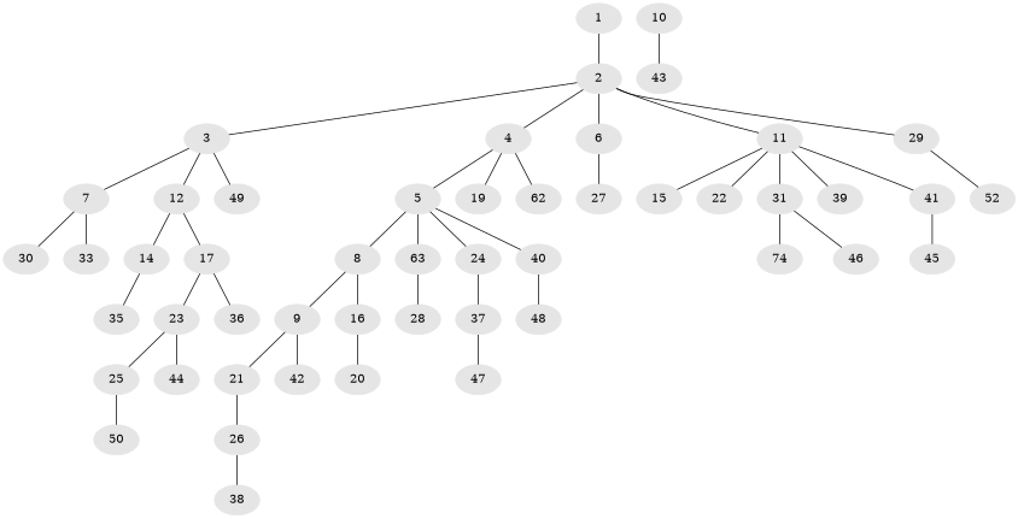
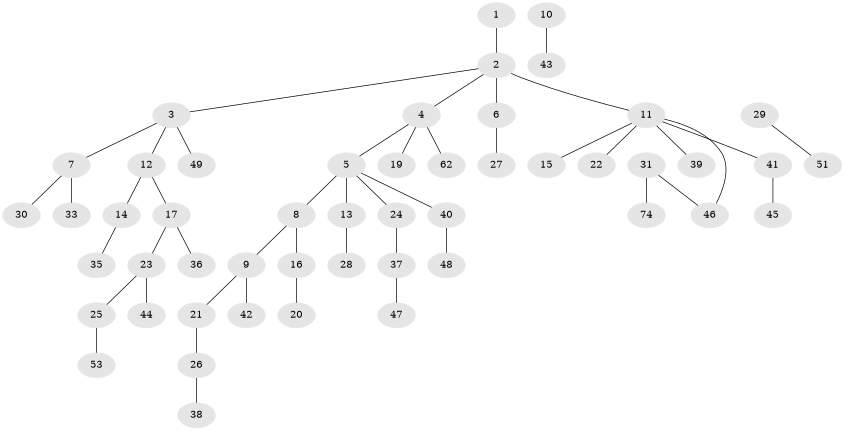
  graph {
    fontname="DejaVu Serif"
    node [color=gray90 fontname="DejaVu Serif" style=filled]
    edge [fontname="DejaVu Serif"]
    1
    2
    3
    4
    6
    11
    29
    7
    12
    49
    5
    19
    n13 [label=62]
    27
    15
    22
    31
    39
    41
-   51 [label=52]
+   51
    30
    33
    14
    17
    8
-   13 [label=63]
+   13
    24
    40
    9
    16
    28
    37
    48
    21
    42
    20
    10
    43
    26
    n40 [label=74]
    46
    45
    35
    23
    36
    25
    44
    38
-   50
+   50 [label=53]
    47
    1 -- 2
    2 -- 3
    2 -- 4
    2 -- 6
    2 -- 11
-   2 -- 29
    3 -- 7
    3 -- 12
    3 -- 49
    4 -- 5
    4 -- 19
    4 -- n13
    6 -- 27
    11 -- 15
    11 -- 22
-   11 -- 31
+   11 -- 46
    11 -- 39
    11 -- 41
    29 -- 51
    7 -- 30
    7 -- 33
    12 -- 14
    12 -- 17
    5 -- 8
    5 -- 13
    5 -- 24
    5 -- 40
    31 -- n40
    31 -- 46
    41 -- 45
    14 -- 35
    17 -- 23
    17 -- 36
    8 -- 9
    8 -- 16
    13 -- 28
    24 -- 37
    40 -- 48
    9 -- 21
    9 -- 42
    16 -- 20
    37 -- 47
    21 -- 26
    10 -- 43
    26 -- 38
    23 -- 25
    23 -- 44
    25 -- 50
  }
